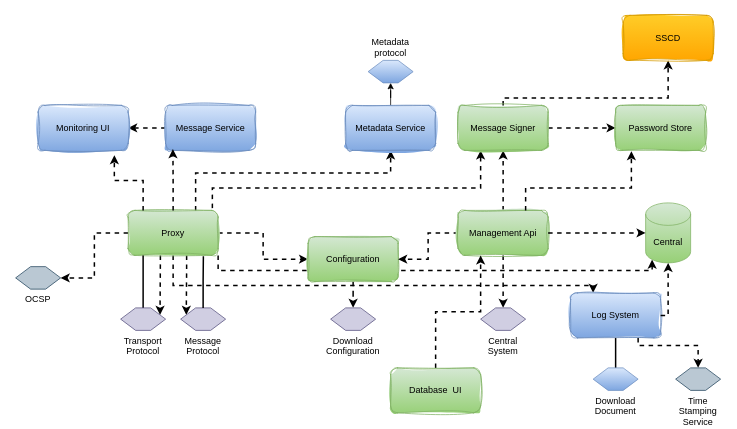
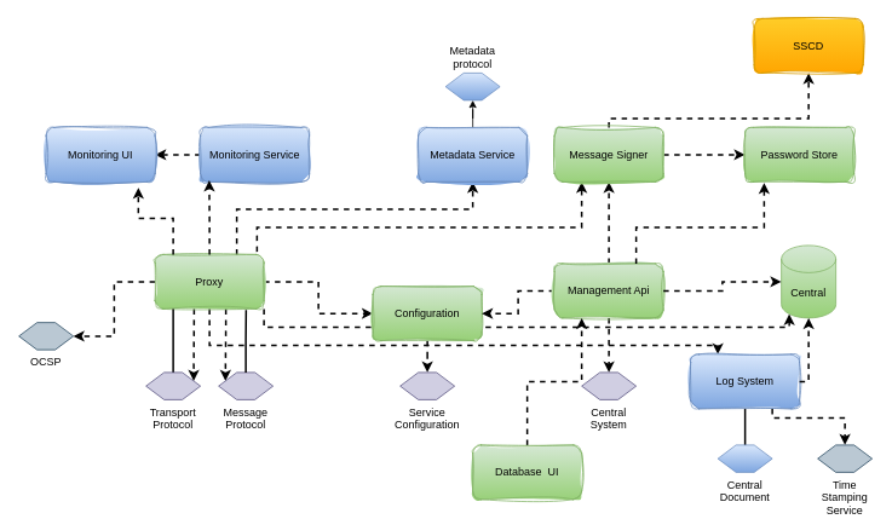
  <mxCell id="0" />
  <mxCell id="1" parent="0" />
  <mxCell id="2" style="edgeStyle=orthogonalEdgeStyle;rounded=0;orthogonalLoop=1;jettySize=auto;html=1;entryX=1;entryY=0.25;entryDx=0;entryDy=0;dashed=1;strokeWidth=2;" edge="1" parent="1" source="10" target="12"><mxGeometry relative="1" as="geometry"><Array as="points"><mxPoint x="213" y="350" /><mxPoint x="213" y="350" /></Array></mxGeometry></mxCell>
  <mxCell id="3" style="edgeStyle=orthogonalEdgeStyle;rounded=0;orthogonalLoop=1;jettySize=auto;html=1;entryX=0;entryY=0.25;entryDx=0;entryDy=0;dashed=1;strokeWidth=2;" edge="1" parent="1" source="10" target="13"><mxGeometry relative="1" as="geometry"><Array as="points"><mxPoint x="248" y="360" /><mxPoint x="248" y="360" /></Array></mxGeometry></mxCell>
  <mxCell id="4" style="edgeStyle=orthogonalEdgeStyle;rounded=0;orthogonalLoop=1;jettySize=auto;html=1;entryX=1;entryY=0.5;entryDx=0;entryDy=0;dashed=1;strokeWidth=2;" edge="1" parent="1" source="10" target="14"><mxGeometry relative="1" as="geometry" /></mxCell>
  <mxCell id="5" style="edgeStyle=orthogonalEdgeStyle;rounded=0;orthogonalLoop=1;jettySize=auto;html=1;dashed=1;strokeWidth=2;" edge="1" parent="1" source="10" target="17"><mxGeometry relative="1" as="geometry" /></mxCell>
  <mxCell id="6" style="edgeStyle=orthogonalEdgeStyle;rounded=0;orthogonalLoop=1;jettySize=auto;html=1;entryX=0.145;entryY=1;entryDx=0;entryDy=-4.35;entryPerimeter=0;dashed=1;strokeWidth=2;" edge="1" parent="1" source="10" target="23"><mxGeometry relative="1" as="geometry"><mxPoint x="890" y="360" as="targetPoint" /><Array as="points"><mxPoint x="290" y="360" /><mxPoint x="869" y="360" /></Array></mxGeometry></mxCell>
  <mxCell id="7" style="edgeStyle=orthogonalEdgeStyle;rounded=0;orthogonalLoop=1;jettySize=auto;html=1;entryX=0.25;entryY=0;entryDx=0;entryDy=0;dashed=1;strokeWidth=2;" edge="1" parent="1" source="10" target="28"><mxGeometry relative="1" as="geometry"><mxPoint x="700" y="388" as="targetPoint" /><Array as="points"><mxPoint x="230" y="380" /><mxPoint x="790" y="380" /></Array></mxGeometry></mxCell>
  <mxCell id="8" style="edgeStyle=orthogonalEdgeStyle;rounded=0;orthogonalLoop=1;jettySize=auto;html=1;exitX=0.936;exitY=-0.05;exitDx=0;exitDy=0;exitPerimeter=0;entryX=0.25;entryY=1;entryDx=0;entryDy=0;dashed=1;strokeWidth=2;" edge="1" parent="1" source="10" target="36"><mxGeometry relative="1" as="geometry"><mxPoint x="290" y="80" as="targetPoint" /><Array as="points"><mxPoint x="282" y="250" /><mxPoint x="640" y="250" /></Array></mxGeometry></mxCell>
  <mxCell id="9" style="edgeStyle=orthogonalEdgeStyle;rounded=0;orthogonalLoop=1;jettySize=auto;html=1;entryX=0.5;entryY=1;entryDx=0;entryDy=0;dashed=1;strokeWidth=2;" edge="1" parent="1" source="10" target="41"><mxGeometry relative="1" as="geometry"><Array as="points"><mxPoint x="260" y="230" /><mxPoint x="520" y="230" /></Array></mxGeometry></mxCell>
  <mxCell id="10" value="Proxy" style="rounded=1;whiteSpace=wrap;html=1;fillColor=#d5e8d4;strokeColor=#82b366;sketch=1;curveFitting=1;jiggle=2;gradientColor=#97d077;" vertex="1" parent="1"><mxGeometry x="170" y="280" width="120" height="60" as="geometry" /></mxCell>
  <mxCell id="11" style="edgeStyle=orthogonalEdgeStyle;rounded=0;orthogonalLoop=1;jettySize=auto;html=1;endArrow=none;endFill=0;strokeWidth=2;" edge="1" parent="1" source="12" target="10"><mxGeometry relative="1" as="geometry"><Array as="points"><mxPoint x="190" y="390" /><mxPoint x="190" y="390" /></Array></mxGeometry></mxCell>
  <mxCell id="12" value="Transport Protocol" style="shape=hexagon;perimeter=hexagonPerimeter2;whiteSpace=wrap;html=1;fixedSize=1;fillColor=#d0cee2;strokeColor=#56517e;rounded=0;labelPosition=center;verticalLabelPosition=bottom;align=center;verticalAlign=top;" vertex="1" parent="1"><mxGeometry x="160" y="410" width="60" height="30" as="geometry" /></mxCell>
  <mxCell id="13" value="Message Protocol" style="shape=hexagon;perimeter=hexagonPerimeter2;whiteSpace=wrap;html=1;fixedSize=1;fillColor=#d0cee2;strokeColor=#56517e;rounded=0;labelPosition=center;verticalLabelPosition=bottom;align=center;verticalAlign=top;" vertex="1" parent="1"><mxGeometry x="240" y="410" width="60" height="30" as="geometry" /></mxCell>
  <mxCell id="14" value="OCSP" style="shape=hexagon;perimeter=hexagonPerimeter2;whiteSpace=wrap;html=1;fixedSize=1;fillColor=#bac8d3;strokeColor=#23445d;rounded=0;labelPosition=center;verticalLabelPosition=bottom;align=center;verticalAlign=top;" vertex="1" parent="1"><mxGeometry x="20" y="355" width="60" height="30" as="geometry" /></mxCell>
  <mxCell id="15" style="edgeStyle=orthogonalEdgeStyle;rounded=0;orthogonalLoop=1;jettySize=auto;html=1;entryX=0.836;entryY=1.017;entryDx=0;entryDy=0;entryPerimeter=0;endArrow=none;endFill=0;strokeWidth=2;" edge="1" parent="1" source="13" target="10"><mxGeometry relative="1" as="geometry" /></mxCell>
  <mxCell id="16" style="edgeStyle=orthogonalEdgeStyle;rounded=0;orthogonalLoop=1;jettySize=auto;html=1;entryX=0.5;entryY=0;entryDx=0;entryDy=0;dashed=1;strokeWidth=2;" edge="1" parent="1" source="17" target="18"><mxGeometry relative="1" as="geometry" /></mxCell>
  <mxCell id="17" value="Configuration" style="rounded=1;whiteSpace=wrap;html=1;fillColor=#d5e8d4;strokeColor=#82b366;sketch=1;curveFitting=1;jiggle=2;gradientColor=#97d077;" vertex="1" parent="1"><mxGeometry x="410" y="315" width="120" height="60" as="geometry" /></mxCell>
- <mxCell id="18" value="Download Configuration" style="shape=hexagon;perimeter=hexagonPerimeter2;whiteSpace=wrap;html=1;fixedSize=1;fillColor=#d0cee2;strokeColor=#56517e;rounded=0;labelPosition=center;verticalLabelPosition=bottom;align=center;verticalAlign=top;" vertex="1" parent="1"><mxGeometry x="440" y="410" width="60" height="30" as="geometry" /></mxCell>
+ <mxCell id="18" value="Service Configuration" style="shape=hexagon;perimeter=hexagonPerimeter2;whiteSpace=wrap;html=1;fixedSize=1;fillColor=#d0cee2;strokeColor=#56517e;rounded=0;labelPosition=center;verticalLabelPosition=bottom;align=center;verticalAlign=top;" vertex="1" parent="1"><mxGeometry x="440" y="410" width="60" height="30" as="geometry" /></mxCell>
  <mxCell id="19" style="edgeStyle=orthogonalEdgeStyle;rounded=0;orthogonalLoop=1;jettySize=auto;html=1;entryX=1;entryY=0.5;entryDx=0;entryDy=0;dashed=1;strokeWidth=2;" edge="1" parent="1" source="22" target="17"><mxGeometry relative="1" as="geometry" /></mxCell>
  <mxCell id="20" style="edgeStyle=orthogonalEdgeStyle;rounded=0;orthogonalLoop=1;jettySize=auto;html=1;entryX=0.5;entryY=0;entryDx=0;entryDy=0;dashed=1;strokeWidth=2;" edge="1" parent="1" source="22" target="25"><mxGeometry relative="1" as="geometry" /></mxCell>
  <mxCell id="21" style="edgeStyle=orthogonalEdgeStyle;rounded=0;orthogonalLoop=1;jettySize=auto;html=1;entryX=0.5;entryY=1;entryDx=0;entryDy=0;dashed=1;strokeWidth=2;" edge="1" parent="1" source="22" target="36"><mxGeometry relative="1" as="geometry" /></mxCell>
- <mxCell id="22" value="Management Api" style="rounded=1;whiteSpace=wrap;html=1;fillColor=#d5e8d4;strokeColor=#82b366;sketch=1;curveFitting=1;jiggle=2;gradientColor=#97d077;" vertex="1" parent="1"><mxGeometry x="610" y="280" width="120" height="60" as="geometry" /></mxCell>
+ <mxCell id="22" value="Management Api" style="rounded=1;whiteSpace=wrap;html=1;fillColor=#d5e8d4;strokeColor=#82b366;sketch=1;curveFitting=1;jiggle=2;gradientColor=#97d077;" vertex="1" parent="1"><mxGeometry x="610" y="290" width="120" height="60" as="geometry" /></mxCell>
  <mxCell id="23" value="Central" style="shape=cylinder3;whiteSpace=wrap;html=1;boundedLbl=1;backgroundOutline=1;size=15;fillColor=#d5e8d4;gradientColor=#97d077;strokeColor=#82b366;" vertex="1" parent="1"><mxGeometry x="860" y="270" width="60" height="80" as="geometry" /></mxCell>
  <mxCell id="24" style="edgeStyle=orthogonalEdgeStyle;rounded=0;orthogonalLoop=1;jettySize=auto;html=1;entryX=0;entryY=0.5;entryDx=0;entryDy=0;entryPerimeter=0;dashed=1;strokeWidth=2;" edge="1" parent="1" source="22" target="23"><mxGeometry relative="1" as="geometry" /></mxCell>
  <mxCell id="25" value="Central System" style="shape=hexagon;perimeter=hexagonPerimeter2;whiteSpace=wrap;html=1;fixedSize=1;fillColor=#d0cee2;strokeColor=#56517e;rounded=0;labelPosition=center;verticalLabelPosition=bottom;align=center;verticalAlign=top;" vertex="1" parent="1"><mxGeometry x="640" y="410" width="60" height="30" as="geometry" /></mxCell>
  <mxCell id="26" style="edgeStyle=orthogonalEdgeStyle;rounded=0;orthogonalLoop=1;jettySize=auto;html=1;entryX=0.5;entryY=0;entryDx=0;entryDy=0;endArrow=none;endFill=0;strokeWidth=2;" edge="1" parent="1" source="28" target="30"><mxGeometry relative="1" as="geometry" /></mxCell>
  <mxCell id="27" style="edgeStyle=orthogonalEdgeStyle;rounded=0;orthogonalLoop=1;jettySize=auto;html=1;entryX=0.5;entryY=0;entryDx=0;entryDy=0;dashed=1;strokeWidth=2;" edge="1" parent="1" source="28" target="31"><mxGeometry relative="1" as="geometry"><Array as="points"><mxPoint x="850" y="460" /><mxPoint x="930" y="460" /></Array></mxGeometry></mxCell>
  <mxCell id="28" value="Log System" style="rounded=1;whiteSpace=wrap;html=1;fillColor=#dae8fc;strokeColor=#6c8ebf;sketch=1;curveFitting=1;jiggle=2;gradientColor=#7ea6e0;" vertex="1" parent="1"><mxGeometry x="760" y="390" width="120" height="60" as="geometry" /></mxCell>
  <mxCell id="29" style="edgeStyle=orthogonalEdgeStyle;rounded=0;orthogonalLoop=1;jettySize=auto;html=1;entryX=0.5;entryY=1;entryDx=0;entryDy=0;entryPerimeter=0;dashed=1;strokeWidth=2;" edge="1" parent="1" source="28" target="23"><mxGeometry relative="1" as="geometry"><Array as="points"><mxPoint x="890" y="420" /></Array></mxGeometry></mxCell>
- <mxCell id="30" value="Download Document" style="shape=hexagon;perimeter=hexagonPerimeter2;whiteSpace=wrap;html=1;fixedSize=1;fillColor=#dae8fc;strokeColor=#6c8ebf;rounded=0;labelPosition=center;verticalLabelPosition=bottom;align=center;verticalAlign=top;gradientColor=#7ea6e0;" vertex="1" parent="1"><mxGeometry x="790" y="490" width="60" height="30" as="geometry" /></mxCell>
+ <mxCell id="30" value="Central Document" style="shape=hexagon;perimeter=hexagonPerimeter2;whiteSpace=wrap;html=1;fixedSize=1;fillColor=#dae8fc;strokeColor=#6c8ebf;rounded=0;labelPosition=center;verticalLabelPosition=bottom;align=center;verticalAlign=top;gradientColor=#7ea6e0;" vertex="1" parent="1"><mxGeometry x="790" y="490" width="60" height="30" as="geometry" /></mxCell>
  <mxCell id="31" value="Time Stamping Service" style="shape=hexagon;perimeter=hexagonPerimeter2;whiteSpace=wrap;html=1;fixedSize=1;fillColor=#bac8d3;strokeColor=#23445d;rounded=0;labelPosition=center;verticalLabelPosition=bottom;align=center;verticalAlign=top;" vertex="1" parent="1"><mxGeometry x="900" y="490" width="60" height="30" as="geometry" /></mxCell>
  <mxCell id="32" style="edgeStyle=orthogonalEdgeStyle;rounded=0;orthogonalLoop=1;jettySize=auto;html=1;entryX=0.25;entryY=1;entryDx=0;entryDy=0;dashed=1;strokeWidth=2;" edge="1" parent="1" source="33" target="22"><mxGeometry relative="1" as="geometry" /></mxCell>
  <mxCell id="33" value="Database&amp;nbsp; UI" style="rounded=1;whiteSpace=wrap;html=1;fillColor=#d5e8d4;strokeColor=#82b366;sketch=1;curveFitting=1;jiggle=2;gradientColor=#97d077;" vertex="1" parent="1"><mxGeometry x="520" y="490" width="120" height="60" as="geometry" /></mxCell>
  <mxCell id="34" style="edgeStyle=orthogonalEdgeStyle;rounded=0;orthogonalLoop=1;jettySize=auto;html=1;entryX=0;entryY=0.5;entryDx=0;entryDy=0;dashed=1;strokeWidth=2;" edge="1" parent="1" source="36" target="37"><mxGeometry relative="1" as="geometry" /></mxCell>
  <mxCell id="35" style="edgeStyle=orthogonalEdgeStyle;rounded=0;orthogonalLoop=1;jettySize=auto;html=1;dashed=1;strokeWidth=2;entryX=0.5;entryY=1;entryDx=0;entryDy=0;" edge="1" parent="1" source="36" target="39"><mxGeometry relative="1" as="geometry"><Array as="points"><mxPoint x="670" y="130" /><mxPoint x="890" y="130" /></Array></mxGeometry></mxCell>
  <mxCell id="36" value="Message Signer" style="rounded=1;whiteSpace=wrap;html=1;fillColor=#d5e8d4;strokeColor=#82b366;sketch=1;curveFitting=1;jiggle=2;gradientColor=#97d077;" vertex="1" parent="1"><mxGeometry x="610" y="140" width="120" height="60" as="geometry" /></mxCell>
  <mxCell id="37" value="Password Store" style="rounded=1;whiteSpace=wrap;html=1;fillColor=#d5e8d4;strokeColor=#82b366;sketch=1;curveFitting=1;jiggle=2;gradientColor=#97d077;" vertex="1" parent="1"><mxGeometry x="820" y="140" width="120" height="60" as="geometry" /></mxCell>
  <mxCell id="38" style="edgeStyle=orthogonalEdgeStyle;rounded=0;orthogonalLoop=1;jettySize=auto;html=1;entryX=0.175;entryY=1.017;entryDx=0;entryDy=0;entryPerimeter=0;dashed=1;strokeWidth=2;" edge="1" parent="1" source="22" target="37"><mxGeometry relative="1" as="geometry"><Array as="points"><mxPoint x="700" y="250" /><mxPoint x="841" y="250" /></Array></mxGeometry></mxCell>
  <mxCell id="39" value="SSCD" style="rounded=1;whiteSpace=wrap;html=1;fillColor=#ffcd28;strokeColor=#d79b00;sketch=1;curveFitting=1;jiggle=2;gradientColor=#ffa500;" vertex="1" parent="1"><mxGeometry x="830" y="20" width="120" height="60" as="geometry" /></mxCell>
  <mxCell id="40" style="edgeStyle=orthogonalEdgeStyle;rounded=0;orthogonalLoop=1;jettySize=auto;html=1;" edge="1" parent="1" source="41" target="45"><mxGeometry relative="1" as="geometry" /></mxCell>
  <mxCell id="41" value="Metadata Service" style="rounded=1;whiteSpace=wrap;html=1;fillColor=#dae8fc;strokeColor=#6c8ebf;sketch=1;curveFitting=1;jiggle=2;gradientColor=#7ea6e0;" vertex="1" parent="1"><mxGeometry x="460" y="140" width="120" height="60" as="geometry" /></mxCell>
  <mxCell id="42" style="edgeStyle=orthogonalEdgeStyle;rounded=0;orthogonalLoop=1;jettySize=auto;html=1;entryX=1;entryY=0.5;entryDx=0;entryDy=0;dashed=1;strokeWidth=2;" edge="1" parent="1" source="43" target="44"><mxGeometry relative="1" as="geometry" /></mxCell>
- <mxCell id="43" value="Message Service" style="rounded=1;whiteSpace=wrap;html=1;fillColor=#dae8fc;strokeColor=#6c8ebf;sketch=1;curveFitting=1;jiggle=2;gradientColor=#7ea6e0;" vertex="1" parent="1"><mxGeometry x="220" y="140" width="120" height="60" as="geometry" /></mxCell>
+ <mxCell id="43" value="Monitoring Service" style="rounded=1;whiteSpace=wrap;html=1;fillColor=#dae8fc;strokeColor=#6c8ebf;sketch=1;curveFitting=1;jiggle=2;gradientColor=#7ea6e0;" vertex="1" parent="1"><mxGeometry x="220" y="140" width="120" height="60" as="geometry" /></mxCell>
  <mxCell id="44" value="Monitoring UI" style="rounded=1;whiteSpace=wrap;html=1;fillColor=#dae8fc;strokeColor=#6c8ebf;sketch=1;curveFitting=1;jiggle=2;gradientColor=#7ea6e0;" vertex="1" parent="1"><mxGeometry x="50" y="140" width="120" height="60" as="geometry" /></mxCell>
  <mxCell id="45" value="Metadata protocol" style="shape=hexagon;perimeter=hexagonPerimeter2;whiteSpace=wrap;html=1;fixedSize=1;fillColor=#dae8fc;strokeColor=#6c8ebf;rounded=0;labelPosition=center;verticalLabelPosition=top;align=center;verticalAlign=bottom;gradientColor=#7ea6e0;" vertex="1" parent="1"><mxGeometry x="490" y="80" width="60" height="30" as="geometry" /></mxCell>
  <mxCell id="46" style="edgeStyle=orthogonalEdgeStyle;rounded=0;orthogonalLoop=1;jettySize=auto;html=1;entryX=0.081;entryY=0.972;entryDx=0;entryDy=0;entryPerimeter=0;dashed=1;strokeWidth=2;" edge="1" parent="1" source="10" target="43"><mxGeometry relative="1" as="geometry" /></mxCell>
  <mxCell id="47" style="edgeStyle=orthogonalEdgeStyle;rounded=0;orthogonalLoop=1;jettySize=auto;html=1;entryX=0.847;entryY=1.106;entryDx=0;entryDy=0;entryPerimeter=0;dashed=1;strokeWidth=2;" edge="1" parent="1" source="10" target="44"><mxGeometry relative="1" as="geometry"><Array as="points"><mxPoint x="190" y="240" /><mxPoint x="152" y="240" /></Array></mxGeometry></mxCell>
